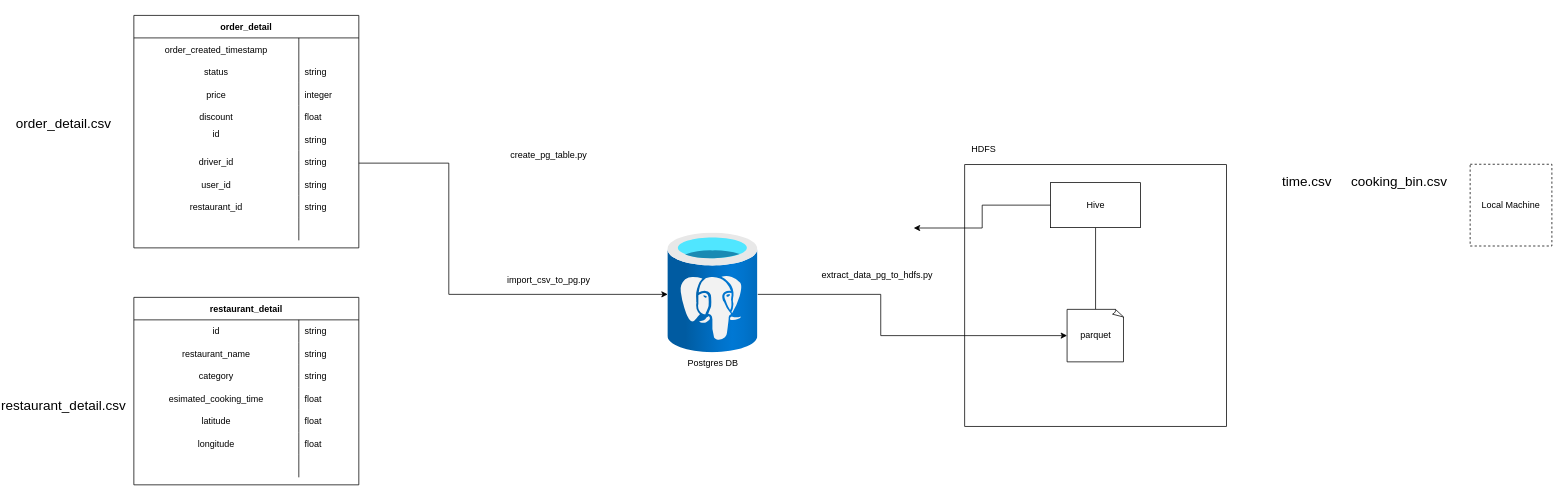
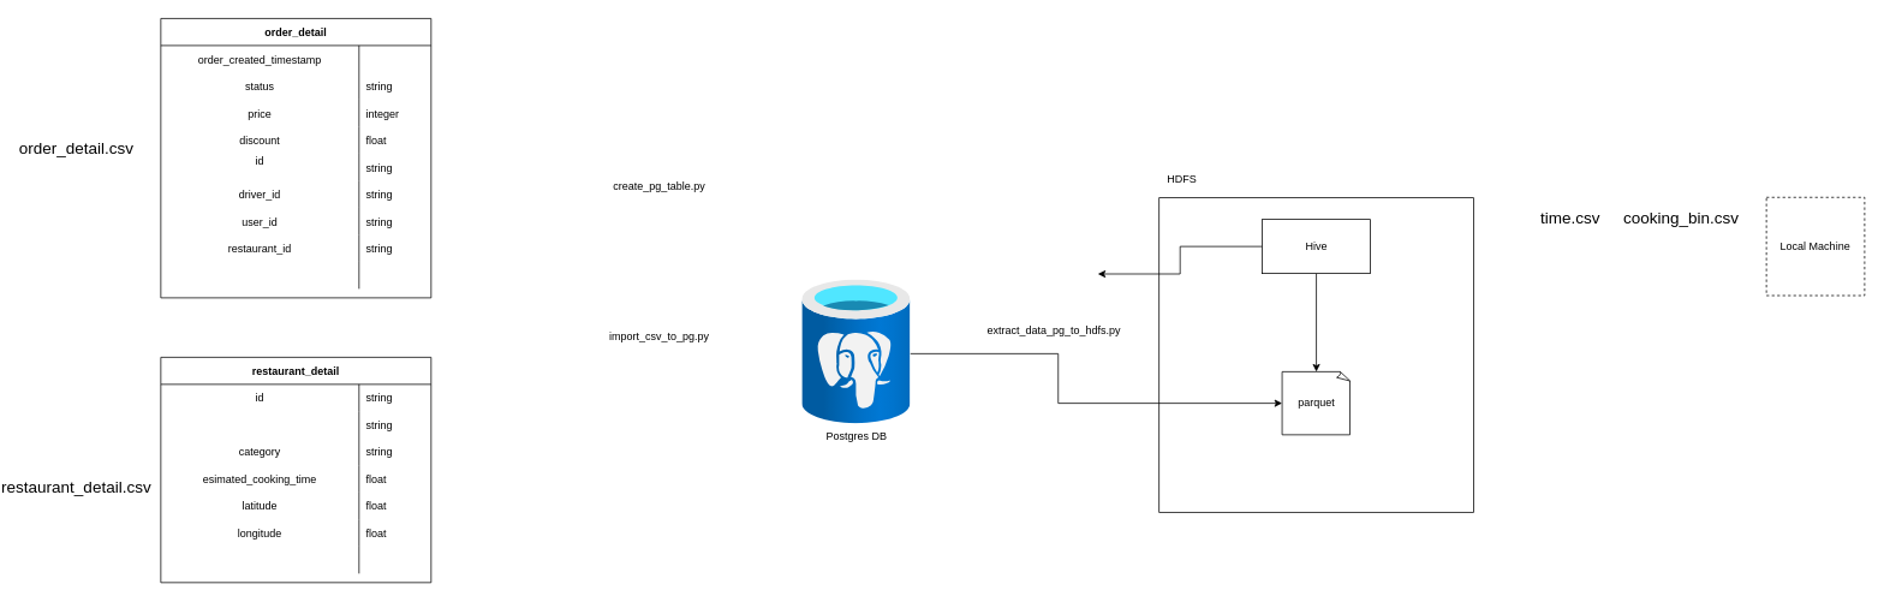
  <mxCell id="0" />
  <mxCell id="1" parent="0" />
  <mxCell id="2" value="" style="whiteSpace=wrap;html=1;aspect=fixed;" parent="1" vertex="1"><mxGeometry x="1286" y="219" width="349" height="349" as="geometry" /></mxCell>
  <mxCell id="3" value="&lt;font style=&quot;font-size: 18px&quot;&gt;order_detail.csv&lt;/font&gt;" style="shape=image;html=1;verticalAlign=top;verticalLabelPosition=bottom;labelBackgroundColor=#ffffff;imageAspect=0;aspect=fixed;image=https://cdn3.iconfinder.com/data/icons/file-extension-vol-1/48/csv_file_database_extension_data-128.png" parent="1" vertex="1"><mxGeometry x="20" y="20" width="128" height="128" as="geometry" /></mxCell>
  <mxCell id="4" value="&lt;font style=&quot;font-size: 18px&quot;&gt;restaurant_detail.csv&lt;/font&gt;" style="shape=image;html=1;verticalAlign=top;verticalLabelPosition=bottom;labelBackgroundColor=#ffffff;imageAspect=0;aspect=fixed;image=https://cdn3.iconfinder.com/data/icons/file-extension-vol-1/48/csv_file_database_extension_data-128.png" parent="1" vertex="1"><mxGeometry x="20" y="396" width="128" height="128" as="geometry" /></mxCell>
- <mxCell id="5" style="edgeStyle=orthogonalEdgeStyle;rounded=0;orthogonalLoop=1;jettySize=auto;html=1;" parent="1" source="6" target="57" edge="1"><mxGeometry relative="1" as="geometry"><Array as="points"><mxPoint x="598" y="217" /><mxPoint x="598" y="392" /></Array></mxGeometry></mxCell>
  <mxCell id="6" value="order_detail" style="shape=table;startSize=30;container=1;collapsible=1;childLayout=tableLayout;fixedRows=1;rowLines=0;fontStyle=1;align=center;resizeLast=1;" parent="1" vertex="1"><mxGeometry x="178" y="20" width="300" height="310" as="geometry"><mxRectangle x="400" y="190" width="100" height="30" as="alternateBounds" /></mxGeometry></mxCell>
  <mxCell id="7" value="" style="shape=partialRectangle;collapsible=0;dropTarget=0;pointerEvents=0;fillColor=none;top=0;left=0;bottom=0;right=0;points=[[0,0.5],[1,0.5]];portConstraint=eastwest;" parent="6" vertex="1"><mxGeometry y="30" width="300" height="30" as="geometry" /></mxCell>
  <mxCell id="8" value="order_created_timestamp" style="shape=partialRectangle;connectable=0;fillColor=none;top=0;left=0;bottom=0;right=0;fontStyle=0;overflow=hidden;" parent="7" vertex="1"><mxGeometry width="220" height="30" as="geometry" /></mxCell>
  <mxCell id="9" value="" style="shape=partialRectangle;collapsible=0;dropTarget=0;pointerEvents=0;fillColor=none;top=0;left=0;bottom=0;right=0;points=[[0,0.5],[1,0.5]];portConstraint=eastwest;" parent="6" vertex="1"><mxGeometry y="60" width="300" height="30" as="geometry" /></mxCell>
  <mxCell id="10" value="status" style="shape=partialRectangle;connectable=0;fillColor=none;top=0;left=0;bottom=0;right=0;editable=1;overflow=hidden;" parent="9" vertex="1"><mxGeometry width="220" height="30" as="geometry" /></mxCell>
  <mxCell id="11" value="string" style="shape=partialRectangle;connectable=0;fillColor=none;top=0;left=0;bottom=0;right=0;align=left;spacingLeft=6;overflow=hidden;" parent="9" vertex="1"><mxGeometry x="220" width="80" height="30" as="geometry" /></mxCell>
  <mxCell id="12" value="" style="shape=partialRectangle;collapsible=0;dropTarget=0;pointerEvents=0;fillColor=none;top=0;left=0;bottom=0;right=0;points=[[0,0.5],[1,0.5]];portConstraint=eastwest;" parent="6" vertex="1"><mxGeometry y="90" width="300" height="30" as="geometry" /></mxCell>
  <mxCell id="13" value="price" style="shape=partialRectangle;connectable=0;fillColor=none;top=0;left=0;bottom=0;right=0;editable=1;overflow=hidden;" parent="12" vertex="1"><mxGeometry width="220" height="30" as="geometry" /></mxCell>
  <mxCell id="14" value="integer" style="shape=partialRectangle;connectable=0;fillColor=none;top=0;left=0;bottom=0;right=0;align=left;spacingLeft=6;overflow=hidden;" parent="12" vertex="1"><mxGeometry x="220" width="80" height="30" as="geometry" /></mxCell>
  <mxCell id="15" value="" style="shape=partialRectangle;collapsible=0;dropTarget=0;pointerEvents=0;fillColor=none;top=0;left=0;bottom=0;right=0;points=[[0,0.5],[1,0.5]];portConstraint=eastwest;" parent="6" vertex="1"><mxGeometry y="120" width="300" height="30" as="geometry" /></mxCell>
  <mxCell id="16" value="discount" style="shape=partialRectangle;connectable=0;fillColor=none;top=0;left=0;bottom=0;right=0;editable=1;overflow=hidden;" parent="15" vertex="1"><mxGeometry width="220" height="30" as="geometry" /></mxCell>
  <mxCell id="17" value="float" style="shape=partialRectangle;connectable=0;fillColor=none;top=0;left=0;bottom=0;right=0;align=left;spacingLeft=6;overflow=hidden;" parent="15" vertex="1"><mxGeometry x="220" width="80" height="30" as="geometry" /></mxCell>
  <mxCell id="18" value="" style="shape=partialRectangle;collapsible=0;dropTarget=0;pointerEvents=0;fillColor=none;top=0;left=0;bottom=0;right=0;points=[[0,0.5],[1,0.5]];portConstraint=eastwest;" parent="6" vertex="1"><mxGeometry y="150" width="300" height="30" as="geometry" /></mxCell>
  <mxCell id="19" value="id&#10;&#10;" style="shape=partialRectangle;connectable=0;fillColor=none;top=0;left=0;bottom=0;right=0;editable=1;overflow=hidden;" parent="18" vertex="1"><mxGeometry width="220" height="30" as="geometry" /></mxCell>
  <mxCell id="20" value="string" style="shape=partialRectangle;connectable=0;fillColor=none;top=0;left=0;bottom=0;right=0;align=left;spacingLeft=6;overflow=hidden;" parent="18" vertex="1"><mxGeometry x="220" width="80" height="30" as="geometry" /></mxCell>
  <mxCell id="21" value="" style="shape=partialRectangle;collapsible=0;dropTarget=0;pointerEvents=0;fillColor=none;top=0;left=0;bottom=0;right=0;points=[[0,0.5],[1,0.5]];portConstraint=eastwest;" parent="6" vertex="1"><mxGeometry y="180" width="300" height="30" as="geometry" /></mxCell>
  <mxCell id="22" value="driver_id" style="shape=partialRectangle;connectable=0;fillColor=none;top=0;left=0;bottom=0;right=0;editable=1;overflow=hidden;" parent="21" vertex="1"><mxGeometry width="220" height="30" as="geometry" /></mxCell>
  <mxCell id="23" value="string" style="shape=partialRectangle;connectable=0;fillColor=none;top=0;left=0;bottom=0;right=0;align=left;spacingLeft=6;overflow=hidden;" parent="21" vertex="1"><mxGeometry x="220" width="80" height="30" as="geometry" /></mxCell>
  <mxCell id="24" value="" style="shape=partialRectangle;collapsible=0;dropTarget=0;pointerEvents=0;fillColor=none;top=0;left=0;bottom=0;right=0;points=[[0,0.5],[1,0.5]];portConstraint=eastwest;" parent="6" vertex="1"><mxGeometry y="210" width="300" height="30" as="geometry" /></mxCell>
  <mxCell id="25" value="user_id" style="shape=partialRectangle;connectable=0;fillColor=none;top=0;left=0;bottom=0;right=0;editable=1;overflow=hidden;" parent="24" vertex="1"><mxGeometry width="220" height="30" as="geometry" /></mxCell>
  <mxCell id="26" value="string" style="shape=partialRectangle;connectable=0;fillColor=none;top=0;left=0;bottom=0;right=0;align=left;spacingLeft=6;overflow=hidden;" parent="24" vertex="1"><mxGeometry x="220" width="80" height="30" as="geometry" /></mxCell>
  <mxCell id="27" value="" style="shape=partialRectangle;collapsible=0;dropTarget=0;pointerEvents=0;fillColor=none;top=0;left=0;bottom=0;right=0;points=[[0,0.5],[1,0.5]];portConstraint=eastwest;" parent="6" vertex="1"><mxGeometry y="240" width="300" height="30" as="geometry" /></mxCell>
  <mxCell id="28" value="restaurant_id" style="shape=partialRectangle;connectable=0;fillColor=none;top=0;left=0;bottom=0;right=0;editable=1;overflow=hidden;" parent="27" vertex="1"><mxGeometry width="220" height="30" as="geometry" /></mxCell>
  <mxCell id="29" value="string" style="shape=partialRectangle;connectable=0;fillColor=none;top=0;left=0;bottom=0;right=0;align=left;spacingLeft=6;overflow=hidden;" parent="27" vertex="1"><mxGeometry x="220" width="80" height="30" as="geometry" /></mxCell>
  <mxCell id="30" value="" style="shape=partialRectangle;collapsible=0;dropTarget=0;pointerEvents=0;fillColor=none;top=0;left=0;bottom=0;right=0;points=[[0,0.5],[1,0.5]];portConstraint=eastwest;" parent="6" vertex="1"><mxGeometry y="270" width="300" height="30" as="geometry" /></mxCell>
  <mxCell id="31" value="" style="shape=partialRectangle;connectable=0;fillColor=none;top=0;left=0;bottom=0;right=0;editable=1;overflow=hidden;" parent="30" vertex="1"><mxGeometry width="220" height="30" as="geometry" /></mxCell>
  <mxCell id="32" value="" style="shape=partialRectangle;connectable=0;fillColor=none;top=0;left=0;bottom=0;right=0;align=left;spacingLeft=6;overflow=hidden;" parent="30" vertex="1"><mxGeometry x="220" width="80" height="30" as="geometry" /></mxCell>
  <mxCell id="33" value="" style="shape=partialRectangle;connectable=0;fillColor=none;top=0;left=0;bottom=0;right=0;editable=1;overflow=hidden;" parent="1" vertex="1"><mxGeometry x="208" y="82" width="220" height="30" as="geometry" /></mxCell>
  <mxCell id="34" value="restaurant_detail" style="shape=table;startSize=30;container=1;collapsible=1;childLayout=tableLayout;fixedRows=1;rowLines=0;fontStyle=1;align=center;resizeLast=1;" parent="1" vertex="1"><mxGeometry x="178" y="396" width="300" height="250" as="geometry"><mxRectangle x="400" y="570" width="100" height="30" as="alternateBounds" /></mxGeometry></mxCell>
  <mxCell id="35" value="" style="shape=partialRectangle;collapsible=0;dropTarget=0;pointerEvents=0;fillColor=none;top=0;left=0;bottom=0;right=0;points=[[0,0.5],[1,0.5]];portConstraint=eastwest;" parent="34" vertex="1"><mxGeometry y="30" width="300" height="30" as="geometry" /></mxCell>
  <mxCell id="36" value="id" style="shape=partialRectangle;connectable=0;fillColor=none;top=0;left=0;bottom=0;right=0;fontStyle=0;overflow=hidden;" parent="35" vertex="1"><mxGeometry width="220" height="30" as="geometry" /></mxCell>
  <mxCell id="37" value="string" style="shape=partialRectangle;connectable=0;fillColor=none;top=0;left=0;bottom=0;right=0;align=left;spacingLeft=6;fontStyle=0;overflow=hidden;" parent="35" vertex="1"><mxGeometry x="220" width="80" height="30" as="geometry" /></mxCell>
  <mxCell id="38" value="" style="shape=partialRectangle;collapsible=0;dropTarget=0;pointerEvents=0;fillColor=none;top=0;left=0;bottom=0;right=0;points=[[0,0.5],[1,0.5]];portConstraint=eastwest;" parent="34" vertex="1"><mxGeometry y="60" width="300" height="30" as="geometry" /></mxCell>
- <mxCell id="39" value="restaurant_name" style="shape=partialRectangle;connectable=0;fillColor=none;top=0;left=0;bottom=0;right=0;editable=1;overflow=hidden;" parent="38" vertex="1"><mxGeometry width="220" height="30" as="geometry" /></mxCell>
  <mxCell id="40" value="string" style="shape=partialRectangle;connectable=0;fillColor=none;top=0;left=0;bottom=0;right=0;align=left;spacingLeft=6;overflow=hidden;" parent="38" vertex="1"><mxGeometry x="220" width="80" height="30" as="geometry" /></mxCell>
  <mxCell id="41" value="" style="shape=partialRectangle;collapsible=0;dropTarget=0;pointerEvents=0;fillColor=none;top=0;left=0;bottom=0;right=0;points=[[0,0.5],[1,0.5]];portConstraint=eastwest;" parent="34" vertex="1"><mxGeometry y="90" width="300" height="30" as="geometry" /></mxCell>
  <mxCell id="42" value="category" style="shape=partialRectangle;connectable=0;fillColor=none;top=0;left=0;bottom=0;right=0;editable=1;overflow=hidden;" parent="41" vertex="1"><mxGeometry width="220" height="30" as="geometry" /></mxCell>
  <mxCell id="43" value="string" style="shape=partialRectangle;connectable=0;fillColor=none;top=0;left=0;bottom=0;right=0;align=left;spacingLeft=6;overflow=hidden;" parent="41" vertex="1"><mxGeometry x="220" width="80" height="30" as="geometry" /></mxCell>
  <mxCell id="44" value="" style="shape=partialRectangle;collapsible=0;dropTarget=0;pointerEvents=0;fillColor=none;top=0;left=0;bottom=0;right=0;points=[[0,0.5],[1,0.5]];portConstraint=eastwest;" parent="34" vertex="1"><mxGeometry y="120" width="300" height="30" as="geometry" /></mxCell>
  <mxCell id="45" value="esimated_cooking_time" style="shape=partialRectangle;connectable=0;fillColor=none;top=0;left=0;bottom=0;right=0;editable=1;overflow=hidden;" parent="44" vertex="1"><mxGeometry width="220" height="30" as="geometry" /></mxCell>
  <mxCell id="46" value="float" style="shape=partialRectangle;connectable=0;fillColor=none;top=0;left=0;bottom=0;right=0;align=left;spacingLeft=6;overflow=hidden;" parent="44" vertex="1"><mxGeometry x="220" width="80" height="30" as="geometry" /></mxCell>
  <mxCell id="47" value="" style="shape=partialRectangle;collapsible=0;dropTarget=0;pointerEvents=0;fillColor=none;top=0;left=0;bottom=0;right=0;points=[[0,0.5],[1,0.5]];portConstraint=eastwest;" parent="34" vertex="1"><mxGeometry y="150" width="300" height="30" as="geometry" /></mxCell>
  <mxCell id="48" value="latitude" style="shape=partialRectangle;connectable=0;fillColor=none;top=0;left=0;bottom=0;right=0;editable=1;overflow=hidden;" parent="47" vertex="1"><mxGeometry width="220" height="30" as="geometry" /></mxCell>
  <mxCell id="49" value="float" style="shape=partialRectangle;connectable=0;fillColor=none;top=0;left=0;bottom=0;right=0;align=left;spacingLeft=6;overflow=hidden;" parent="47" vertex="1"><mxGeometry x="220" width="80" height="30" as="geometry" /></mxCell>
  <mxCell id="50" value="" style="shape=partialRectangle;collapsible=0;dropTarget=0;pointerEvents=0;fillColor=none;top=0;left=0;bottom=0;right=0;points=[[0,0.5],[1,0.5]];portConstraint=eastwest;" parent="34" vertex="1"><mxGeometry y="180" width="300" height="30" as="geometry" /></mxCell>
  <mxCell id="51" value="longitude" style="shape=partialRectangle;connectable=0;fillColor=none;top=0;left=0;bottom=0;right=0;editable=1;overflow=hidden;" parent="50" vertex="1"><mxGeometry width="220" height="30" as="geometry" /></mxCell>
  <mxCell id="52" value="float" style="shape=partialRectangle;connectable=0;fillColor=none;top=0;left=0;bottom=0;right=0;align=left;spacingLeft=6;overflow=hidden;" parent="50" vertex="1"><mxGeometry x="220" width="80" height="30" as="geometry" /></mxCell>
  <mxCell id="53" value="" style="shape=partialRectangle;collapsible=0;dropTarget=0;pointerEvents=0;fillColor=none;top=0;left=0;bottom=0;right=0;points=[[0,0.5],[1,0.5]];portConstraint=eastwest;" parent="34" vertex="1"><mxGeometry y="210" width="300" height="30" as="geometry" /></mxCell>
  <mxCell id="54" value="" style="shape=partialRectangle;connectable=0;fillColor=none;top=0;left=0;bottom=0;right=0;editable=1;overflow=hidden;" parent="53" vertex="1"><mxGeometry width="220" height="30" as="geometry" /></mxCell>
  <mxCell id="55" value="" style="shape=partialRectangle;connectable=0;fillColor=none;top=0;left=0;bottom=0;right=0;align=left;spacingLeft=6;overflow=hidden;" parent="53" vertex="1"><mxGeometry x="220" width="80" height="30" as="geometry" /></mxCell>
  <mxCell id="56" style="edgeStyle=orthogonalEdgeStyle;rounded=0;orthogonalLoop=1;jettySize=auto;html=1;" parent="1" source="57" target="62" edge="1"><mxGeometry relative="1" as="geometry"><mxPoint x="1398" y="392" as="targetPoint" /><Array as="points"><mxPoint x="1174" y="392" /><mxPoint x="1174" y="447" /></Array></mxGeometry></mxCell>
  <mxCell id="57" value="Postgres DB" style="aspect=fixed;html=1;points=[];align=center;image;fontSize=12;image=img/lib/azure2/databases/Azure_Database_PostgreSQL_Server.svg;" parent="1" vertex="1"><mxGeometry x="890" y="310" width="120" height="160" as="geometry" /></mxCell>
- <mxCell id="58" style="edgeStyle=orthogonalEdgeStyle;rounded=0;orthogonalLoop=1;jettySize=auto;html=1;endArrow=none;" parent="1" source="60" target="62" edge="1"><mxGeometry relative="1" as="geometry" /></mxCell>
+ <mxCell id="58" style="edgeStyle=orthogonalEdgeStyle;rounded=0;orthogonalLoop=1;jettySize=auto;html=1;" parent="1" source="60" target="62" edge="1"><mxGeometry relative="1" as="geometry" /></mxCell>
  <mxCell id="59" style="edgeStyle=orthogonalEdgeStyle;rounded=0;orthogonalLoop=1;jettySize=auto;html=1;" edge="1" parent="1" source="60" target="63"><mxGeometry relative="1" as="geometry"><mxPoint x="1948" y="273" as="targetPoint" /></mxGeometry></mxCell>
  <mxCell id="60" value="Hive" style="whiteSpace=wrap;html=1;rounded=0;" parent="1" vertex="1"><mxGeometry x="1400.5" y="243" width="120" height="60" as="geometry" /></mxCell>
  <mxCell id="61" value="HDFS" style="text;html=1;align=center;verticalAlign=middle;resizable=0;points=[];autosize=1;strokeColor=none;" parent="1" vertex="1"><mxGeometry x="1286" y="189" width="50" height="20" as="geometry" /></mxCell>
  <mxCell id="62" value="parquet" style="whiteSpace=wrap;html=1;shape=mxgraph.basic.document" parent="1" vertex="1"><mxGeometry x="1422.5" y="412" width="76" height="70" as="geometry" /></mxCell>
  <mxCell id="63" value="extract_data_pg_to_hdfs.py" style="shape=image;html=1;verticalAlign=top;verticalLabelPosition=bottom;labelBackgroundColor=#ffffff;imageAspect=0;aspect=fixed;image=https://cdn4.iconfinder.com/data/icons/logos-and-brands/512/267_Python_logo-128.png" parent="1" vertex="1"><mxGeometry x="1119" y="254" width="99" height="99" as="geometry" /></mxCell>
  <mxCell id="64" value="import_csv_to_pg.py" style="shape=image;html=1;verticalAlign=top;verticalLabelPosition=bottom;labelBackgroundColor=#ffffff;imageAspect=0;aspect=fixed;image=https://cdn4.iconfinder.com/data/icons/logos-and-brands/512/267_Python_logo-128.png" parent="1" vertex="1"><mxGeometry x="681" y="260" width="99" height="99" as="geometry" /></mxCell>
  <mxCell id="65" value="create_pg_table.py" style="shape=image;html=1;verticalAlign=top;verticalLabelPosition=bottom;labelBackgroundColor=#ffffff;imageAspect=0;aspect=fixed;image=https://cdn4.iconfinder.com/data/icons/logos-and-brands/512/267_Python_logo-128.png" vertex="1" parent="1"><mxGeometry x="681" y="93" width="99" height="99" as="geometry" /></mxCell>
  <mxCell id="66" value="&lt;font style=&quot;font-size: 18px&quot;&gt;time.csv&lt;/font&gt;" style="shape=image;html=1;verticalAlign=top;verticalLabelPosition=bottom;labelBackgroundColor=#ffffff;imageAspect=0;aspect=fixed;image=https://cdn3.iconfinder.com/data/icons/file-extension-vol-1/48/csv_file_database_extension_data-128.png" vertex="1" parent="1"><mxGeometry x="1705" y="152" width="73" height="73" as="geometry" /></mxCell>
  <mxCell id="67" value="&lt;font style=&quot;font-size: 18px&quot;&gt;cooking_bin.csv&lt;/font&gt;" style="shape=image;html=1;verticalAlign=top;verticalLabelPosition=bottom;labelBackgroundColor=#ffffff;imageAspect=0;aspect=fixed;image=https://cdn3.iconfinder.com/data/icons/file-extension-vol-1/48/csv_file_database_extension_data-128.png" vertex="1" parent="1"><mxGeometry x="1828" y="152" width="73" height="73" as="geometry" /></mxCell>
  <mxCell id="68" value="Local Machine" style="whiteSpace=wrap;html=1;aspect=fixed;dashed=1;" vertex="1" parent="1"><mxGeometry x="1960" y="218.5" width="109" height="109" as="geometry" /></mxCell>
